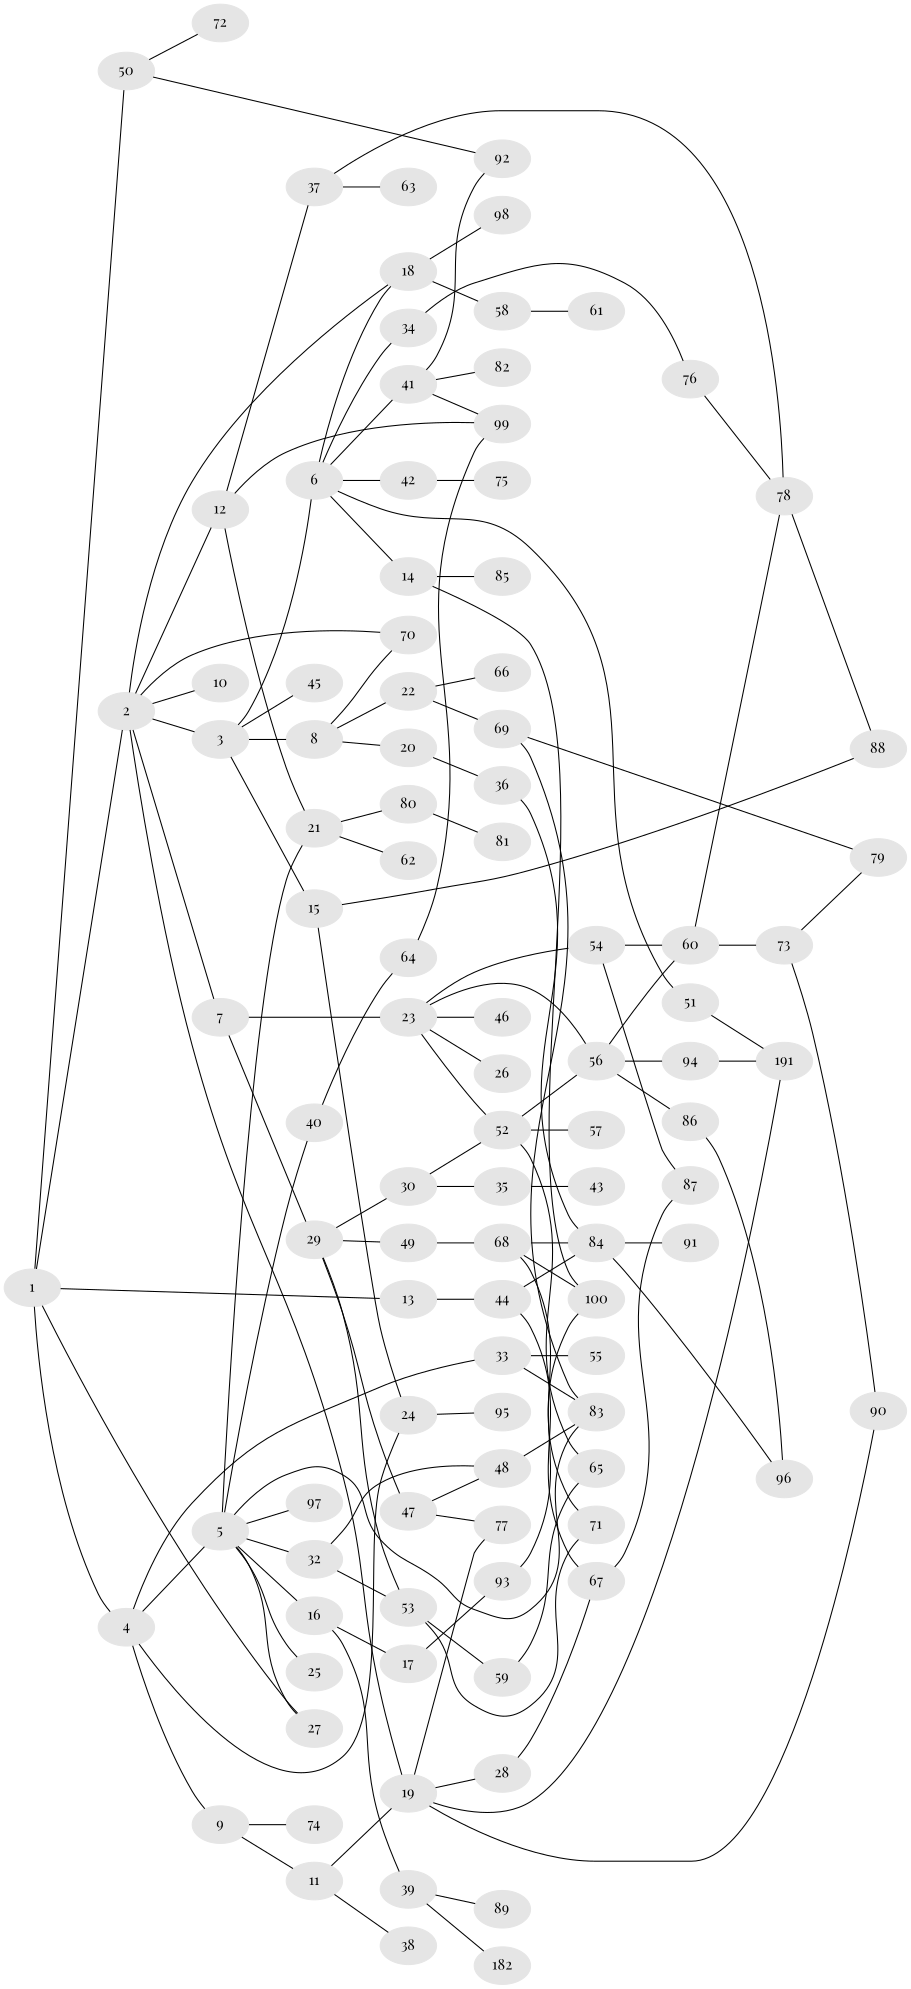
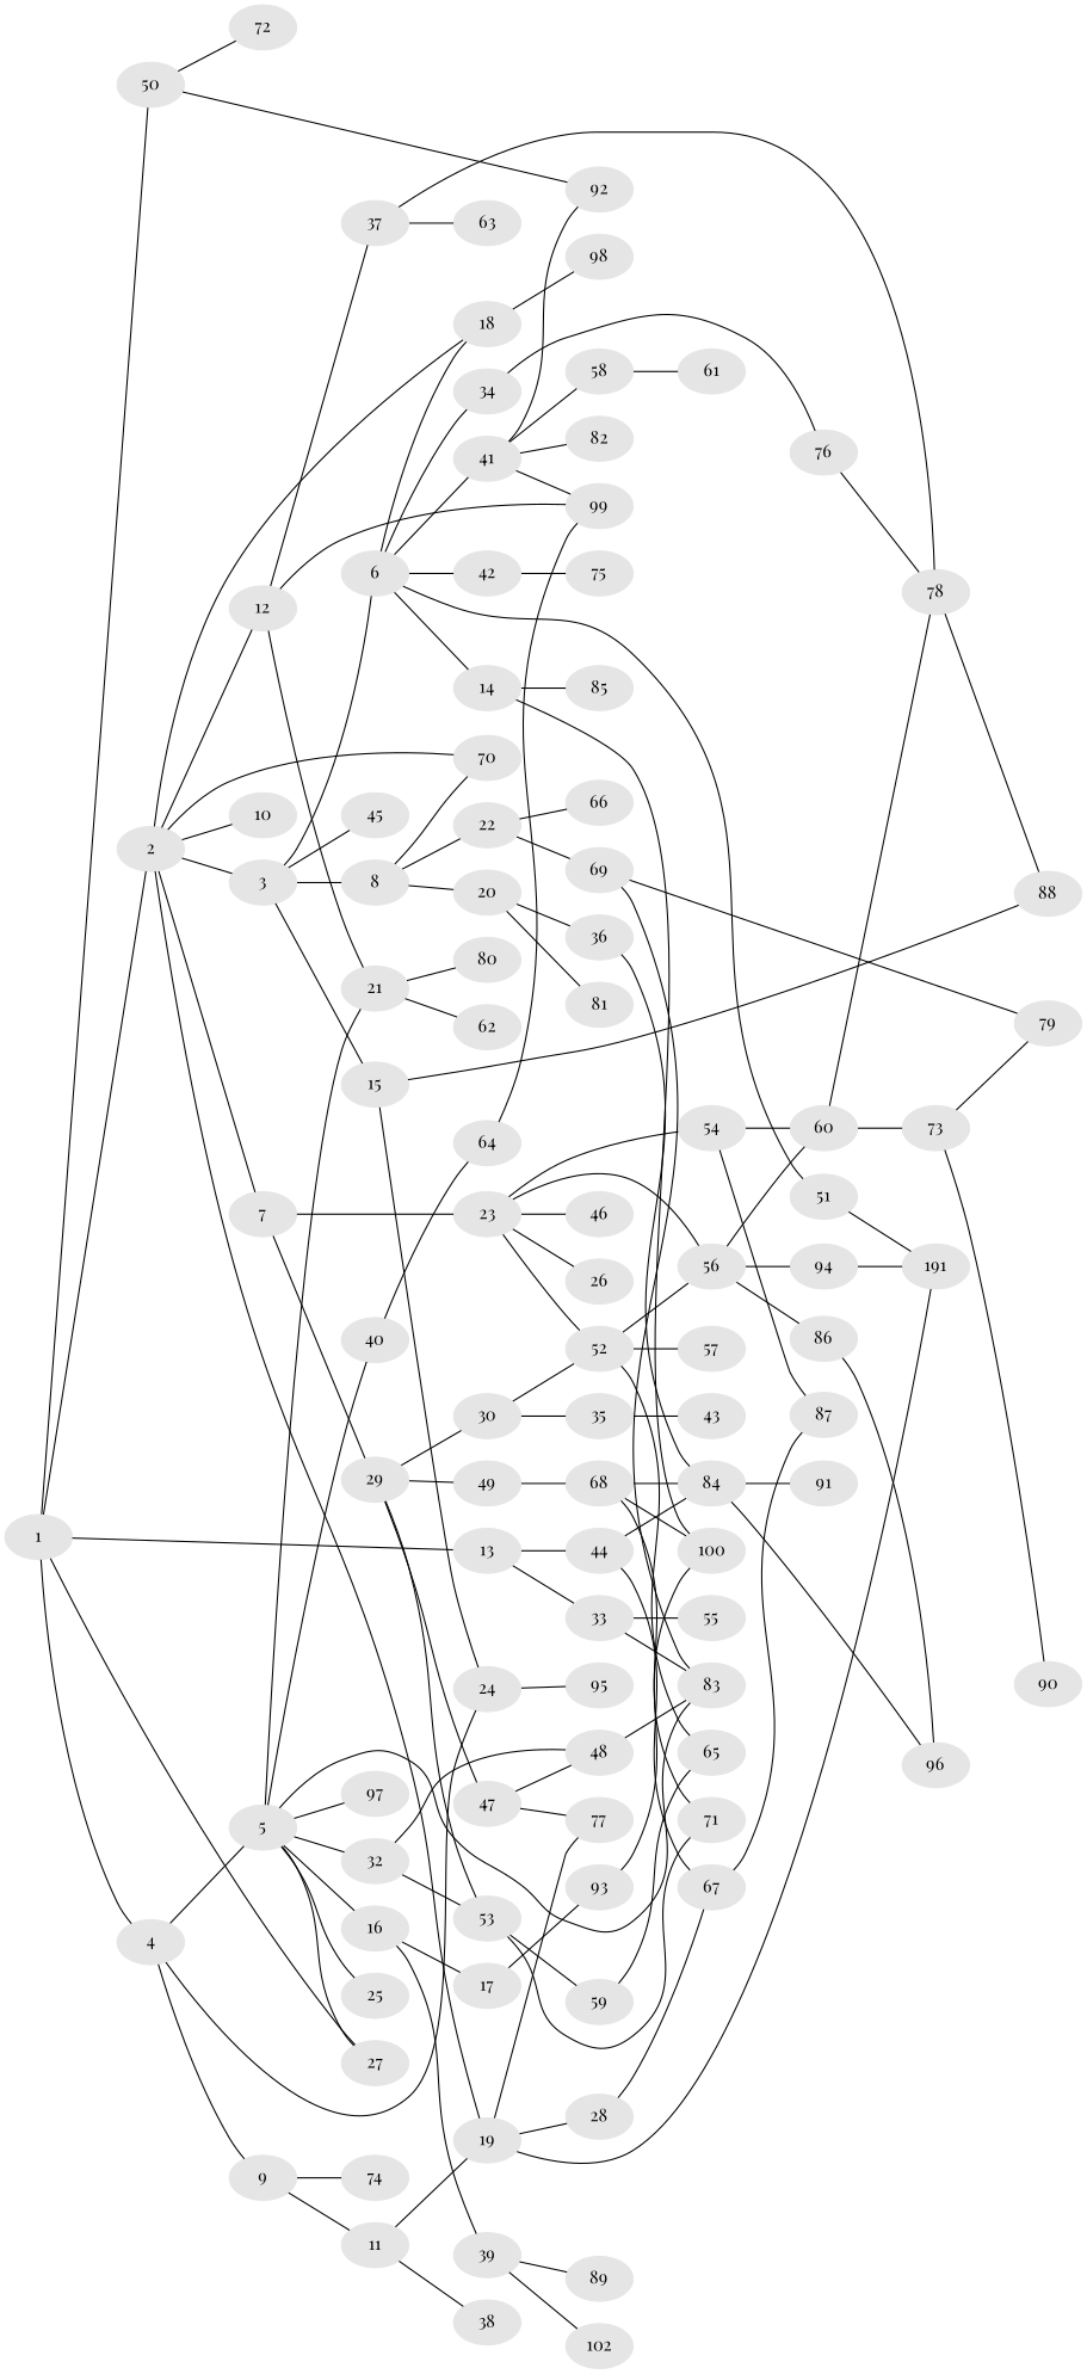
  graph {
    fontname="Playfair Display"
    rankdir=LR
    node [color=gray90 fontname="Playfair Display" style=filled]
    edge [fontname="Playfair Display"]
    1
    2
    4
    13
    27
    50
    3
    7
    10
    12
    18
    19
    70
    5
    9
    24
    33
    44
    92
    72
    6
    8
    15
    45
    23
    29
    21
    37
    99
    98
    28
    77
    90
    n34 [label=191]
    14
    34
    41
    42
    51
    20
    22
    88
    16
    25
    32
    40
    83
    97
    11
    74
    95
    55
    17
    39
    62
    80
    53
    48
    64
    85
    100
    76
    58
    82
    75
    26
    46
    52
    54
    56
    30
    47
    49
    36
    66
    69
    38
    63
    78
    67
    84
    93
    89
-   102 [label=182]
+   102
    81
    79
    57
    65
    60
    87
    86
    94
    35
    68
    59
    71
    43
    91
    96
    61
    73
    1 -- 2
    1 -- 4
    1 -- 13
    1 -- 27
    1 -- 50
    2 -- 3
    2 -- 7
    2 -- 10
    2 -- 12
    2 -- 18
    2 -- 19
    2 -- 70
    4 -- 5
    4 -- 9
    4 -- 24
-   4 -- 33
+   13 -- 33
    13 -- 44
    50 -- 92
    50 -- 72
    3 -- 6
    3 -- 8
    3 -- 15
    3 -- 45
    7 -- 23
    7 -- 29
    12 -- 21
    12 -- 37
    12 -- 99
    18 -- 98
    19 -- 28
    19 -- 77
-   19 -- 90
    19 -- n34
    5 -- 27
    5 -- 21
    5 -- 16
    5 -- 25
    5 -- 32
    5 -- 40
    5 -- 83
    5 -- 97
    9 -- 11
    9 -- 74
    24 -- 95
    33 -- 83
    33 -- 55
    44 -- 67
    44 -- 84
    6 -- 18
    6 -- 14
    6 -- 34
    6 -- 41
    6 -- 42
    6 -- 51
    8 -- 70
    8 -- 20
    8 -- 22
    15 -- 24
    15 -- 88
    23 -- 26
    23 -- 46
    23 -- 52
    23 -- 54
    23 -- 56
    29 -- 53
    29 -- 30
    29 -- 47
    29 -- 49
    21 -- 62
    21 -- 80
    37 -- 63
    37 -- 78
    28 -- 67
    14 -- 85
    14 -- 100
    34 -- 76
    41 -- 92
    41 -- 99
-   18 -- 58
+   41 -- 58
    41 -- 82
    42 -- 75
    51 -- n34
    20 -- 36
    22 -- 66
    22 -- 69
    16 -- 17
    16 -- 39
    32 -- 53
    32 -- 48
    40 -- 64
    11 -- 19
    11 -- 38
    17 -- 93
    39 -- 89
    39 -- 102
-   80 -- 81
+   20 -- 81
    53 -- 59
    53 -- 71
    48 -- 83
    64 -- 99
    76 -- 78
    58 -- 61
    52 -- 56
    52 -- 57
    52 -- 65
    54 -- 60
    54 -- 87
    56 -- 60
    56 -- 86
    56 -- 94
    30 -- 52
    30 -- 35
    47 -- 77
    47 -- 48
    49 -- 68
    36 -- 84
    69 -- 83
    69 -- 79
    78 -- 88
    67 -- 87
    84 -- 91
    84 -- 96
    93 -- 100
    60 -- 78
    60 -- 73
    86 -- 96
    94 -- n34
    35 -- 43
    68 -- 100
    68 -- 84
    68 -- 71
    59 -- 65
    73 -- 90
    73 -- 79
  }
